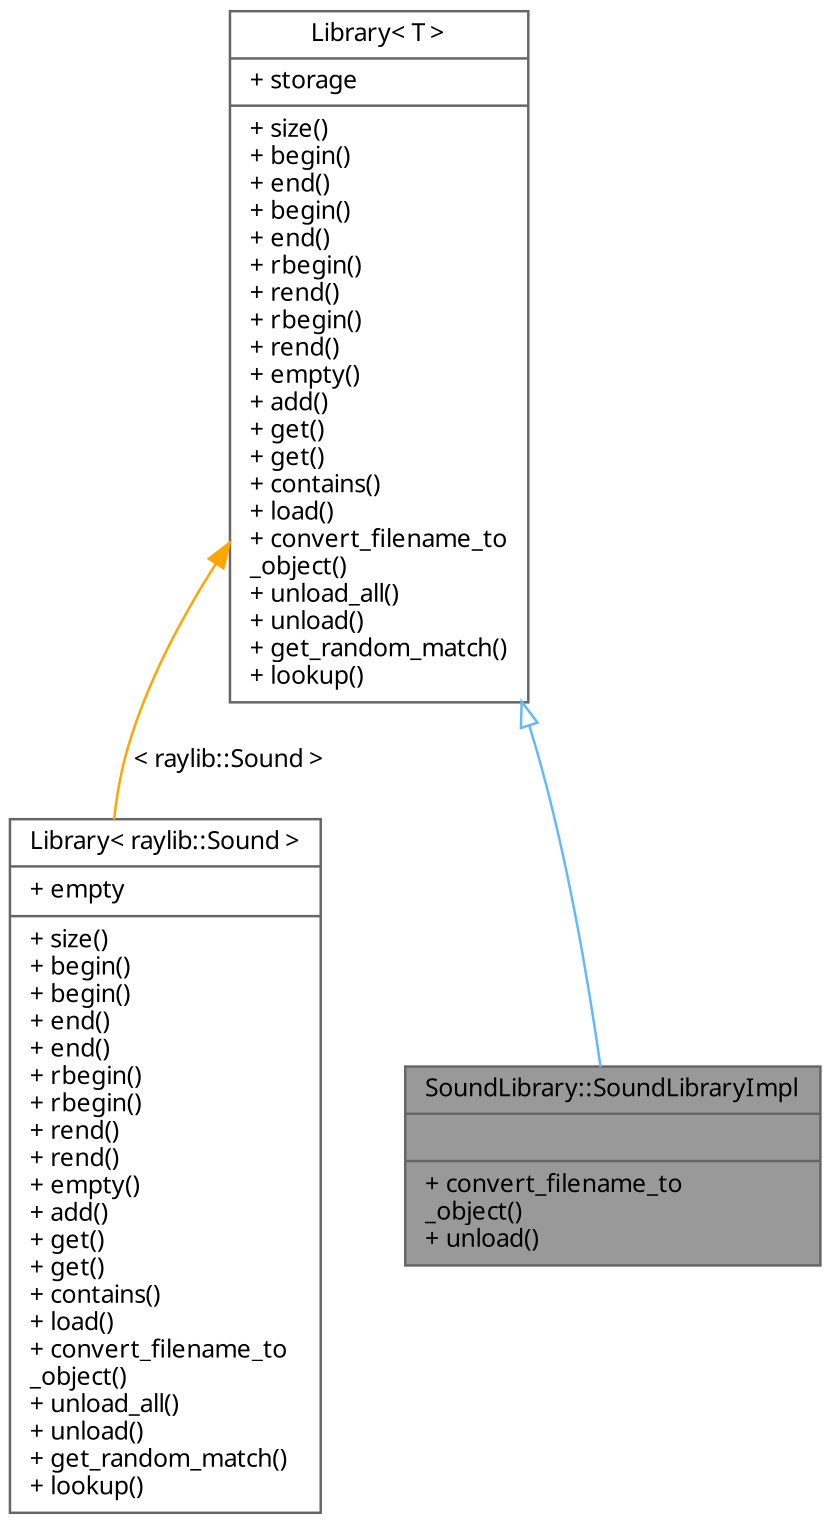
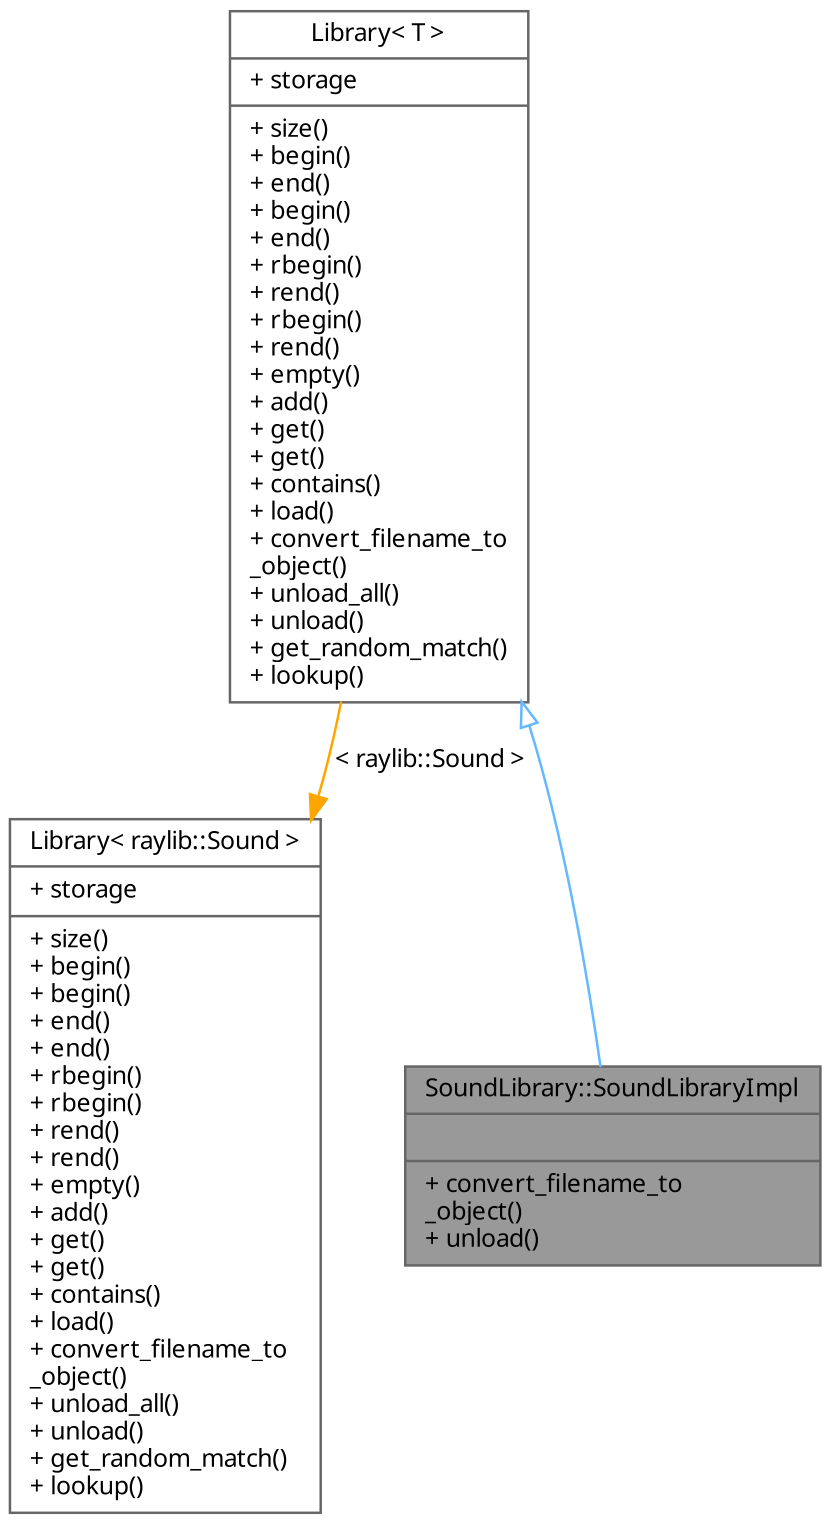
  digraph {
    fontname="Noto Sans"
    node [color=gray40 fillcolor=white fontname="Noto Sans" fontsize=10 shape=record style=filled]
    edge [dir=back fontname="Noto Sans" fontsize=10 labelfontname=Helvetica labelfontsize=10 style=solid]
    n1 [fillcolor=grey60 fontcolor=black height=0.2 label="{SoundLibrary::SoundLibraryImpl\n||+ convert_filename_to\l_object()\l+ unload()\l}" width=0.4]
-   n2 [height=0.2 label="{Library\< raylib::Sound \>\n|+ empty\l|+ size()\l+ begin()\l+ begin()\l+ end()\l+ end()\l+ rbegin()\l+ rbegin()\l+ rend()\l+ rend()\l+ empty()\l+ add()\l+ get()\l+ get()\l+ contains()\l+ load()\l+ convert_filename_to\l_object()\l+ unload_all()\l+ unload()\l+ get_random_match()\l+ lookup()\l}" width=0.4]
+   n2 [height=0.2 label="{Library\< raylib::Sound \>\n|+ storage\l|+ size()\l+ begin()\l+ begin()\l+ end()\l+ end()\l+ rbegin()\l+ rbegin()\l+ rend()\l+ rend()\l+ empty()\l+ add()\l+ get()\l+ get()\l+ contains()\l+ load()\l+ convert_filename_to\l_object()\l+ unload_all()\l+ unload()\l+ get_random_match()\l+ lookup()\l}" width=0.4]
    n3 [height=0.2 label="{Library\< T \>\n|+ storage\l|+ size()\l+ begin()\l+ end()\l+ begin()\l+ end()\l+ rbegin()\l+ rend()\l+ rbegin()\l+ rend()\l+ empty()\l+ add()\l+ get()\l+ get()\l+ contains()\l+ load()\l+ convert_filename_to\l_object()\l+ unload_all()\l+ unload()\l+ get_random_match()\l+ lookup()\l}" width=0.4]
    n3 -> n1 [arrowtail=onormal color=steelblue1]
-   n3 -> n2 [color=orange label=" \< raylib::Sound \>"]
+   n2 -> n3 [color=orange label=" \< raylib::Sound \>"]
  }
